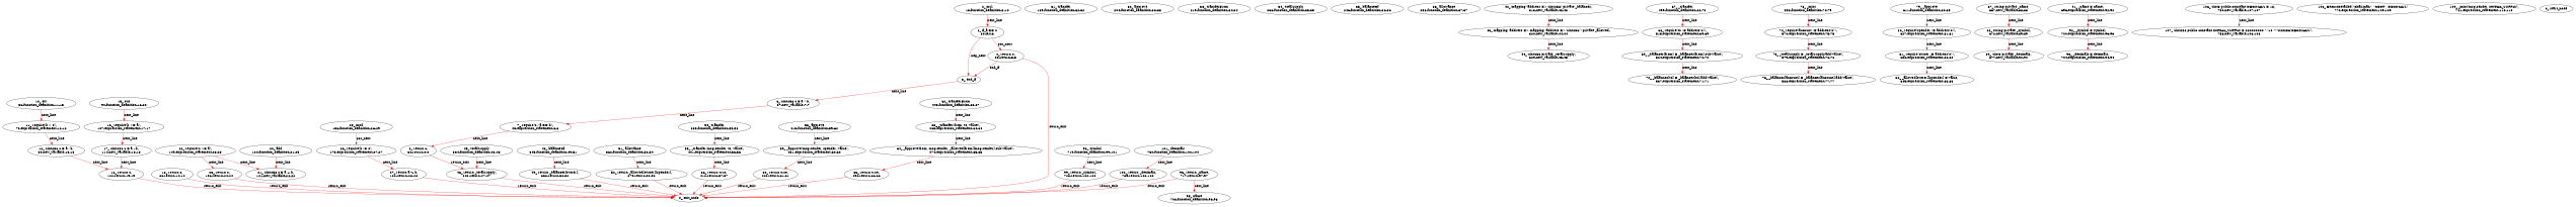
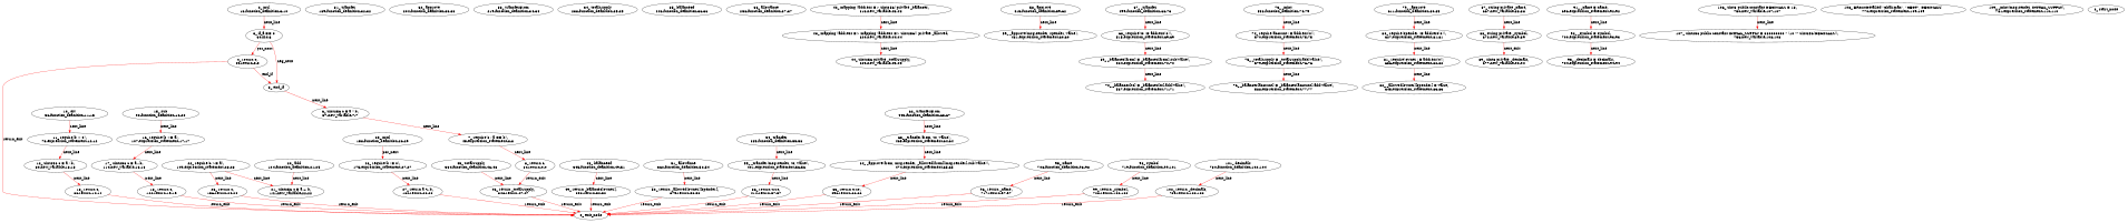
  digraph {
    node [type_label=function_definition]
    edge [color=red controlflow_type=next_line edge_type=CFG_edge]
    n1 [label="2_ mul\n13-function_definition-3-10"]
    n2 [label="3_ if_a == 0\n30-if-4-6" type_label=if]
    n3 [label="3_ end_if" type_label=end_if]
    n4 [label="4_ return 0;\n35-return-5-5" type_label=return]
    n5 [label="6_ uint256 c = a * b;\n37-new_variable-7-7" type_label=new_variable]
    n6 [label="0_ exit_node" type_label=exit]
    n7 [label="7_ require(c / a == b);\n45-expression_statement-8-8" type_label=expression_statement]
    n8 [label="8_ return c;\n54-return-9-9" type_label=return]
    n9 [label="46_ return _totalSupply;\n343-return-47-47" type_label=return]
    n10 [label="10_ div\n56-function_definition-11-15"]
    n11 [label="11_ require(b > 0);\n73-expression_statement-12-12" type_label=expression_statement]
    n12 [label="12_ uint256 c = a / b;\n80-new_variable-13-13" type_label=new_variable]
    n13 [label="13_ return c;\n88-return-14-14" type_label=return]
    n14 [label="15_ sub\n90-function_definition-16-20"]
    n15 [label="16_ require(b <= a);\n107-expression_statement-17-17" type_label=expression_statement]
    n16 [label="17_ uint256 c = a - b;\n114-new_variable-18-18" type_label=new_variable]
    n17 [label="18_ return c;\n122-return-19-19" type_label=return]
    n18 [label="20_ add\n124-function_definition-21-25"]
    n19 [label="21_ uint256 c = a + b;\n141-new_variable-22-22" type_label=new_variable]
    n20 [label="22_ require(c >= a);\n149-expression_statement-23-23" type_label=expression_statement]
    n21 [label="23_ return c;\n156-return-24-24" type_label=return]
    n22 [label="25_ mod\n158-function_definition-26-29"]
    n23 [label="26_ require(b != 0);\n175-expression_statement-27-27" type_label=expression_statement]
    n24 [label="27_ return a % b;\n182-return-28-28" type_label=return]
    n25 [label="31_ transfer\n189-function_definition-32-32"]
    n26 [label="32_ approve\n204-function_definition-33-33"]
    n27 [label="33_ transferFrom\n219-function_definition-34-34"]
    n28 [label="34_ totalSupply\n238-function_definition-35-35"]
    n29 [label="35_ balanceOf\n246-function_definition-36-36"]
    n30 [label="36_ allowance\n258-function_definition-37-37"]
    n31 [label="42_ mapping (address => uint256) private _balances;\n313-new_variable-43-43" type_label=new_variable]
    n32 [label="43_ mapping (address => mapping (address => uint256)) private _allowed;\n320-new_variable-44-44" type_label=new_variable]
    n33 [label="44_ uint256 private _totalSupply;\n329-new_variable-45-45" type_label=new_variable]
    n34 [label="45_ totalSupply\n334-function_definition-46-48"]
    n35 [label="48_ balanceOf\n345-function_definition-49-51"]
    n36 [label="49_ return _balances[owner];\n358-return-50-50" type_label=return]
    n37 [label="51_ allowance\n362-function_definition-52-54"]
    n38 [label="52_ return _allowed[owner][spender];\n379-return-53-53" type_label=return]
    n39 [label="54_ transfer\n385-function_definition-55-58"]
    n40 [label="55_ _transfer(msg.sender, to, value);\n401-expression_statement-56-56" type_label=expression_statement]
    n41 [label="56_ return true;\n412-return-57-57" type_label=return]
    n42 [label="58_ approve\n415-function_definition-59-62"]
    n43 [label="59_ _approve(msg.sender, spender, value);\n431-expression_statement-60-60" type_label=expression_statement]
-   n44 [label="60_ return true;\n442-return-61-61" type_label=return]
    n45 [label="62_ transferFrom\n445-function_definition-63-67"]
    n46 [label="63_ _transfer(from, to, value);\n465-expression_statement-64-64" type_label=expression_statement]
    n47 [label="64_ _approve(from, msg.sender, _allowed[from][msg.sender].sub(value));\n474-expression_statement-65-65" type_label=expression_statement]
    n48 [label="65_ return true;\n496-return-66-66" type_label=return]
    n49 [label="67_ _transfer\n499-function_definition-68-73"]
    n50 [label="68_ require(to != address(0));\n515-expression_statement-69-69" type_label=expression_statement]
    n51 [label="69_ _balances[from] = _balances[from].sub(value);\n524-expression_statement-70-70" type_label=expression_statement]
    n52 [label="70_ _balances[to] = _balances[to].add(value);\n537-expression_statement-71-71" type_label=expression_statement]
    n53 [label="73_ _mint\n558-function_definition-74-79"]
    n54 [label="74_ require(account != address(0));\n570-expression_statement-75-75" type_label=expression_statement]
    n55 [label="75_ _totalSupply = _totalSupply.add(value);\n579-expression_statement-76-76" type_label=expression_statement]
    n56 [label="76_ _balances[account] = _balances[account].add(value);\n588-expression_statement-77-77" type_label=expression_statement]
    n57 [label="79_ _approve\n611-function_definition-80-85"]
    n58 [label="80_ require(spender != address(0));\n627-expression_statement-81-81" type_label=expression_statement]
    n59 [label="81_ require(owner != address(0));\n636-expression_statement-82-82" type_label=expression_statement]
    n60 [label="82_ _allowed[owner][spender] = value;\n645-expression_statement-83-83" type_label=expression_statement]
    n61 [label="87_ string private _name;\n667-new_variable-88-88" type_label=new_variable]
    n62 [label="88_ string private _symbol;\n672-new_variable-89-89" type_label=new_variable]
    n63 [label="89_ uint8 private _decimals;\n677-new_variable-90-90" type_label=new_variable]
    n64 [label="91_ _name = name;\n696-expression_statement-92-92" type_label=expression_statement]
    n65 [label="92_ _symbol = symbol;\n700-expression_statement-93-93" type_label=expression_statement]
    n66 [label="93_ _decimals = decimals;\n704-expression_statement-94-94" type_label=expression_statement]
    n67 [label="95_ name\n708-function_definition-96-98"]
    n68 [label="96_ return _name;\n717-return-97-97" type_label=return]
    n69 [label="98_ symbol\n719-function_definition-99-101"]
    n70 [label="99_ return _symbol;\n728-return-100-100" type_label=return]
    n71 [label="101_ decimals\n730-function_definition-102-104"]
    n72 [label="102_ return _decimals;\n739-return-103-103" type_label=return]
    n73 [label="106_ uint8 public constant DECIMALS = 18;\n750-new_variable-107-107" type_label=new_variable]
    n74 [label="107_ uint256 public constant INITIAL_SUPPLY = 380000000 * (10 ** uint256(DECIMALS));\n756-new_variable-108-108" type_label=new_variable]
    n75 [label="108_ ERC20Detailed(\"Chairman\", \"CEOT\", DECIMALS)\n770-expression_statement-109-109" type_label=expression_statement]
    n76 [label="109_ _mint(msg.sender, INITIAL_SUPPLY);\n781-expression_statement-110-110" type_label=expression_statement]
    n77 [label="0_ start_node" type_label=start]
    n1 -> n2 [label=next_line]
    n2 -> n3 [controlflow_type=neg_next label=neg_next]
    n2 -> n4 [controlflow_type=pos_next label=pos_next]
    n3 -> n5 [label=next_line]
    n4 -> n3 [controlflow_type=end_if label=end_if]
    n4 -> n6 [controlflow_type=return_exit label=return_exit]
    n5 -> n7 [label=next_line]
    n7 -> n8 [label=next_line]
    n8 -> n9 [controlflow_type=return_exit label=return_exit]
    n9 -> n6 [controlflow_type=return_exit label=return_exit]
    n10 -> n11 [label=next_line]
    n11 -> n12 [label=next_line]
-   n12 -> n17 [label=next_line]
+   n12 -> n13 [label=next_line]
    n13 -> n6 [controlflow_type=return_exit label=return_exit]
    n14 -> n15 [label=next_line]
    n15 -> n16 [label=next_line]
    n16 -> n17 [label=next_line]
    n17 -> n6 [controlflow_type=return_exit label=return_exit]
    n18 -> n19 [label=next_line]
    n20 -> n19 [label=next_line]
    n20 -> n21 [label=next_line]
    n21 -> n6 [controlflow_type=return_exit label=return_exit]
    n22 -> n23 [label=pos_next]
    n23 -> n24 [label=next_line]
    n24 -> n6 [controlflow_type=return_exit label=return_exit]
    n31 -> n32 [label=next_line]
    n32 -> n33 [label=next_line]
    n34 -> n9 [label=next_line]
    n35 -> n36 [label=next_line]
    n36 -> n6 [controlflow_type=return_exit label=return_exit]
    n37 -> n38 [label=next_line]
    n38 -> n6 [controlflow_type=return_exit label=return_exit]
    n39 -> n40 [label=next_line]
    n40 -> n41 [label=next_line]
    n41 -> n6 [controlflow_type=return_exit label=return_exit]
    n42 -> n43 [label=next_line]
-   n43 -> n44 [label=next_line]
-   n44 -> n6 [controlflow_type=return_exit label=return_exit]
    n45 -> n46 [label=next_line]
    n46 -> n47 [label=next_line]
    n47 -> n48 [label=next_line]
    n48 -> n6 [controlflow_type=return_exit label=return_exit]
    n49 -> n50 [label=next_line]
    n50 -> n51 [label=next_line]
    n51 -> n52 [label=next_line]
    n53 -> n54 [label=next_line]
    n54 -> n55 [label=next_line]
    n55 -> n56 [label=next_line]
    n57 -> n58 [label=next_line]
    n58 -> n59 [label=next_line]
    n59 -> n60 [label=next_line]
    n61 -> n62 [label=next_line]
-   n62 -> n63 [label=next_line]
+   n62 -> n63 [label=next_exit]
    n64 -> n65 [label=next_line]
    n65 -> n66 [label=next_line]
-   n68 -> n67 [label=next_line]
+   n67 -> n68 [label=next_line]
    n68 -> n6 [controlflow_type=return_exit label=return_exit]
    n69 -> n70 [label=next_line]
    n70 -> n6 [controlflow_type=return_exit label=return_exit]
    n71 -> n72 [label=next_line]
    n72 -> n6 [controlflow_type=return_exit label=return_exit]
    n73 -> n74 [label=next_line]
  }
